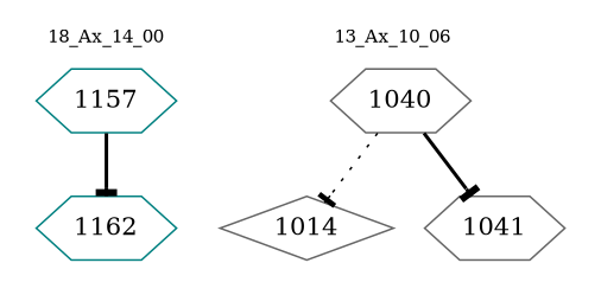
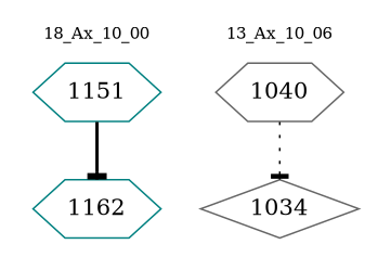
  digraph {
    node [color=gray40 shape=hexagon]
    edge [arrowhead=tee color=black style=bold]
-   n1 [color=teal label=1157]
+   n1 [color=teal label=1151]
    n2 [color=teal label=1162]
    n3 [label=1040]
-   n4 [label=1014 shape=diamond]
-   n5 [label=1041]
+   n4 [label=1034 shape=diamond]
    subgraph cluster_1 {
      color=white
      fontsize=10
-     label="18_Ax_14_00"
+     label="18_Ax_10_00"
      n1
      n2
    }
    subgraph cluster_2 {
      color=white
      fontsize=10
      label="13_Ax_10_06"
      n3
      n4
-     n5
    }
    n1 -> n2
    n3 -> n4 [style=dotted]
-   n3 -> n5
  }
